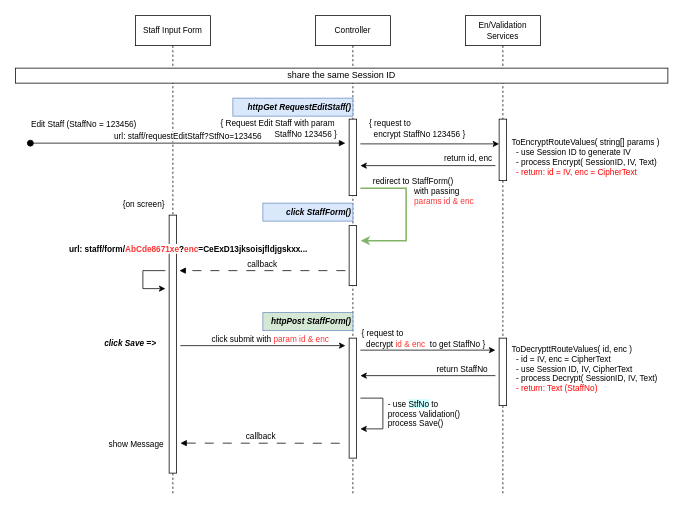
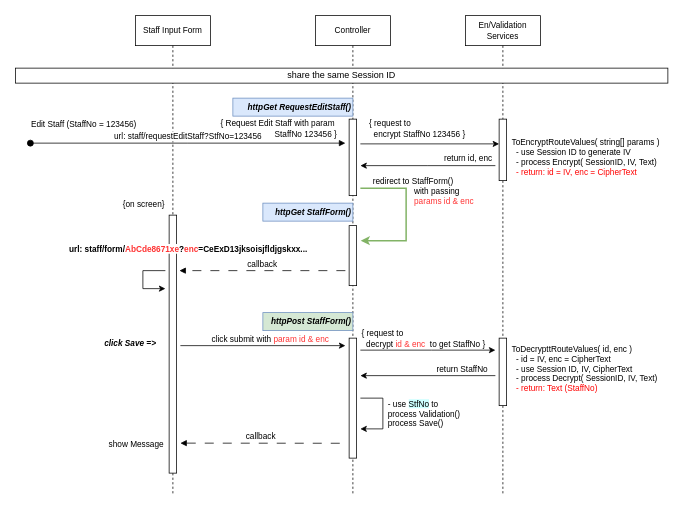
  <mxCell id="0" />
  <mxCell id="1" parent="0" />
  <mxCell id="2" value="&lt;div style=&quot;font-size: 11px;&quot;&gt;Controller&lt;/div&gt;" style="shape=umlLifeline;perimeter=lifelinePerimeter;whiteSpace=wrap;html=1;container=0;dropTarget=0;collapsible=0;recursiveResize=0;outlineConnect=0;portConstraint=eastwest;newEdgeStyle={&quot;edgeStyle&quot;:&quot;elbowEdgeStyle&quot;,&quot;elbow&quot;:&quot;vertical&quot;,&quot;curved&quot;:0,&quot;rounded&quot;:0};fontSize=11;" vertex="1" parent="1"><mxGeometry x="420" y="20" width="100" height="640" as="geometry" /></mxCell>
  <mxCell id="3" value="" style="html=1;points=[];perimeter=orthogonalPerimeter;outlineConnect=0;targetShapes=umlLifeline;portConstraint=eastwest;newEdgeStyle={&quot;edgeStyle&quot;:&quot;elbowEdgeStyle&quot;,&quot;elbow&quot;:&quot;vertical&quot;,&quot;curved&quot;:0,&quot;rounded&quot;:0};fontSize=11;" vertex="1" parent="2"><mxGeometry x="45" y="138" width="10" height="102" as="geometry" /></mxCell>
  <mxCell id="4" value="" style="html=1;points=[];perimeter=orthogonalPerimeter;outlineConnect=0;targetShapes=umlLifeline;portConstraint=eastwest;newEdgeStyle={&quot;edgeStyle&quot;:&quot;elbowEdgeStyle&quot;,&quot;elbow&quot;:&quot;vertical&quot;,&quot;curved&quot;:0,&quot;rounded&quot;:0};fontSize=11;" vertex="1" parent="2"><mxGeometry x="45" y="280" width="10" height="80" as="geometry" /></mxCell>
  <mxCell id="5" value="" style="html=1;points=[];perimeter=orthogonalPerimeter;outlineConnect=0;targetShapes=umlLifeline;portConstraint=eastwest;newEdgeStyle={&quot;edgeStyle&quot;:&quot;elbowEdgeStyle&quot;,&quot;elbow&quot;:&quot;vertical&quot;,&quot;curved&quot;:0,&quot;rounded&quot;:0};fontSize=11;" vertex="1" parent="2"><mxGeometry x="45" y="430" width="10" height="160" as="geometry" /></mxCell>
  <mxCell id="6" value="Staff Input Form" style="shape=umlLifeline;perimeter=lifelinePerimeter;whiteSpace=wrap;html=1;container=0;dropTarget=0;collapsible=0;recursiveResize=0;outlineConnect=0;portConstraint=eastwest;newEdgeStyle={&quot;edgeStyle&quot;:&quot;elbowEdgeStyle&quot;,&quot;elbow&quot;:&quot;vertical&quot;,&quot;curved&quot;:0,&quot;rounded&quot;:0};fontSize=11;" vertex="1" parent="1"><mxGeometry x="180" y="20" width="100" height="640" as="geometry" /></mxCell>
  <mxCell id="7" value="" style="html=1;points=[];perimeter=orthogonalPerimeter;outlineConnect=0;targetShapes=umlLifeline;portConstraint=eastwest;newEdgeStyle={&quot;edgeStyle&quot;:&quot;elbowEdgeStyle&quot;,&quot;elbow&quot;:&quot;vertical&quot;,&quot;curved&quot;:0,&quot;rounded&quot;:0};fontSize=11;" vertex="1" parent="6"><mxGeometry x="45" y="266" width="10" height="344" as="geometry" /></mxCell>
  <mxCell id="8" value="En/Validation Services" style="shape=umlLifeline;perimeter=lifelinePerimeter;whiteSpace=wrap;html=1;container=0;dropTarget=0;collapsible=0;recursiveResize=0;outlineConnect=0;portConstraint=eastwest;newEdgeStyle={&quot;edgeStyle&quot;:&quot;elbowEdgeStyle&quot;,&quot;elbow&quot;:&quot;vertical&quot;,&quot;curved&quot;:0,&quot;rounded&quot;:0};fontSize=11;" vertex="1" parent="1"><mxGeometry x="620" y="20" width="100" height="640" as="geometry" /></mxCell>
  <mxCell id="9" value="" style="html=1;points=[];perimeter=orthogonalPerimeter;outlineConnect=0;targetShapes=umlLifeline;portConstraint=eastwest;newEdgeStyle={&quot;edgeStyle&quot;:&quot;elbowEdgeStyle&quot;,&quot;elbow&quot;:&quot;vertical&quot;,&quot;curved&quot;:0,&quot;rounded&quot;:0};fontSize=11;" vertex="1" parent="8"><mxGeometry x="45" y="138" width="10" height="82" as="geometry" /></mxCell>
  <mxCell id="10" value="" style="html=1;points=[[0,0,0,0,5],[0,1,0,0,-5],[1,0,0,0,5],[1,1,0,0,-5]];perimeter=orthogonalPerimeter;outlineConnect=0;targetShapes=umlLifeline;portConstraint=eastwest;newEdgeStyle={&quot;curved&quot;:0,&quot;rounded&quot;:0};fontSize=11;" vertex="1" parent="8"><mxGeometry x="45" y="430" width="10" height="90" as="geometry" /></mxCell>
  <mxCell id="11" value="" style="edgeStyle=elbowEdgeStyle;rounded=0;orthogonalLoop=1;jettySize=auto;html=1;elbow=vertical;curved=0;fontSize=11;" edge="1" parent="1"><mxGeometry relative="1" as="geometry"><mxPoint x="480" y="191" as="sourcePoint" /><mxPoint x="665" y="190.706" as="targetPoint" /></mxGeometry></mxCell>
  <mxCell id="12" value="&lt;div&gt;{ request to&amp;nbsp;&lt;/div&gt;&lt;div&gt;&amp;nbsp; encrypt StaffNo 123456 }&lt;/div&gt;" style="edgeLabel;html=1;align=left;verticalAlign=middle;resizable=0;points=[];fontSize=11;" vertex="1" connectable="0" parent="11"><mxGeometry x="-0.611" y="1" relative="1" as="geometry"><mxPoint x="-26" y="-20" as="offset" /></mxGeometry></mxCell>
  <mxCell id="13" value="" style="edgeStyle=elbowEdgeStyle;rounded=0;orthogonalLoop=1;jettySize=auto;html=1;elbow=vertical;curved=0;fontSize=11;" edge="1" parent="1"><mxGeometry relative="1" as="geometry"><mxPoint x="660" y="220" as="sourcePoint" /><mxPoint x="480" y="220" as="targetPoint" /></mxGeometry></mxCell>
  <mxCell id="14" value="{on screen}" style="edgeLabel;html=1;align=center;verticalAlign=middle;resizable=0;points=[];fontSize=11;" vertex="1" connectable="0" parent="1"><mxGeometry x="190" y="270" as="geometry" /></mxCell>
  <mxCell id="15" value="ToEncryptRouteValues( string[] params )&lt;br&gt;&lt;div&gt;&amp;nbsp; - use Session ID to generate IV&lt;/div&gt;&lt;div&gt;&amp;nbsp; - process Encrypt( SessionID, IV, Text)&lt;/div&gt;&lt;div&gt;&lt;font color=&quot;#ff0000&quot;&gt;&amp;nbsp; - return: id = IV, enc = CipherText&lt;/font&gt;&lt;br&gt;&lt;/div&gt;" style="text;html=1;strokeColor=none;fillColor=none;align=left;verticalAlign=middle;whiteSpace=wrap;overflow=hidden;fontSize=11;" vertex="1" parent="1"><mxGeometry x="680" y="168" width="230" height="82" as="geometry" /></mxCell>
  <mxCell id="16" value="callback" style="html=1;verticalAlign=bottom;endArrow=block;edgeStyle=elbowEdgeStyle;elbow=vertical;curved=0;rounded=0;dashed=1;dashPattern=12 12;fontSize=11;align=center;" edge="1" parent="1"><mxGeometry x="0.003" relative="1" as="geometry"><mxPoint x="460" y="360" as="sourcePoint" /><Array as="points" /><mxPoint x="238.75" y="360" as="targetPoint" /><mxPoint as="offset" /></mxGeometry></mxCell>
  <mxCell id="17" value="" style="edgeStyle=orthogonalEdgeStyle;rounded=0;orthogonalLoop=1;jettySize=auto;html=1;curved=0;fontSize=11;" edge="1" parent="1"><mxGeometry relative="1" as="geometry"><mxPoint x="480" y="465.999" as="sourcePoint" /><mxPoint x="660" y="466" as="targetPoint" /><Array as="points"><mxPoint x="575" y="465.94" /><mxPoint x="575" y="465.94" /></Array></mxGeometry></mxCell>
  <mxCell id="18" value="httpGet RequestEditStaff()" style="text;html=1;strokeColor=#6c8ebf;fillColor=#dae8fc;align=right;verticalAlign=middle;whiteSpace=wrap;overflow=hidden;fontSize=11;fontFamily=Helvetica;fontStyle=3" vertex="1" parent="1"><mxGeometry x="310" y="130" width="160" height="24" as="geometry" /></mxCell>
  <mxCell id="19" value="&lt;div&gt;click Save =&amp;gt;&lt;/div&gt;" style="text;html=1;strokeColor=none;fillColor=none;align=right;verticalAlign=middle;whiteSpace=wrap;overflow=hidden;fontSize=11;fontFamily=Helvetica;fontStyle=3" vertex="1" parent="1"><mxGeometry x="110" y="440" width="100" height="34" as="geometry" /></mxCell>
  <mxCell id="20" value="" style="edgeStyle=elbowEdgeStyle;rounded=0;orthogonalLoop=1;jettySize=auto;html=1;elbow=vertical;curved=0;fontSize=11;" edge="1" parent="1"><mxGeometry relative="1" as="geometry"><mxPoint x="240" y="460" as="sourcePoint" /><mxPoint x="460" y="460.003" as="targetPoint" /></mxGeometry></mxCell>
  <mxCell id="21" value="click submit with &lt;font color=&quot;#ff3333&quot;&gt;param id &amp;amp; enc&lt;/font&gt;" style="edgeLabel;html=1;align=left;verticalAlign=middle;resizable=0;points=[];fontSize=11;" vertex="1" connectable="0" parent="20"><mxGeometry x="-0.74" y="1" relative="1" as="geometry"><mxPoint x="11" y="-9" as="offset" /></mxGeometry></mxCell>
  <mxCell id="22" value="" style="edgeStyle=elbowEdgeStyle;rounded=0;orthogonalLoop=1;jettySize=auto;html=1;elbow=vertical;curved=0;fontSize=11;" edge="1" parent="1"><mxGeometry relative="1" as="geometry"><mxPoint x="660" y="500" as="sourcePoint" /><mxPoint x="480" y="500.47" as="targetPoint" /></mxGeometry></mxCell>
  <mxCell id="23" value="" style="edgeStyle=elbowEdgeStyle;rounded=0;orthogonalLoop=1;jettySize=auto;html=1;fontSize=11;" edge="1" parent="1"><mxGeometry relative="1" as="geometry"><mxPoint x="480" y="530" as="sourcePoint" /><mxPoint x="480" y="571" as="targetPoint" /><Array as="points"><mxPoint x="510" y="566" /></Array></mxGeometry></mxCell>
  <mxCell id="24" value="callback" style="html=1;verticalAlign=bottom;endArrow=block;edgeStyle=elbowEdgeStyle;elbow=vertical;curved=0;rounded=0;dashed=1;dashPattern=12 12;fontSize=11;" edge="1" parent="1"><mxGeometry relative="1" as="geometry"><mxPoint x="452.5" y="590.18" as="sourcePoint" /><Array as="points" /><mxPoint x="240" y="590" as="targetPoint" /></mxGeometry></mxCell>
  <mxCell id="25" value="" style="edgeStyle=elbowEdgeStyle;rounded=0;orthogonalLoop=1;jettySize=auto;html=1;fontSize=11;strokeWidth=2;fillColor=#d5e8d4;strokeColor=#82b366;" edge="1" parent="1"><mxGeometry relative="1" as="geometry"><mxPoint x="480" y="250" as="sourcePoint" /><mxPoint x="480.5" y="320" as="targetPoint" /><Array as="points"><mxPoint x="541" y="280" /></Array></mxGeometry></mxCell>
  <mxCell id="26" value="share the same Session ID" style="rounded=0;whiteSpace=wrap;html=1;" vertex="1" parent="1"><mxGeometry x="20" y="90" width="870" height="20" as="geometry" /></mxCell>
  <mxCell id="27" value="" style="html=1;verticalAlign=bottom;startArrow=oval;endArrow=block;startSize=8;edgeStyle=elbowEdgeStyle;elbow=vertical;curved=0;rounded=0;align=right;fontSize=11;" edge="1" parent="1"><mxGeometry relative="1" as="geometry"><mxPoint x="40" y="190" as="sourcePoint" /><mxPoint x="460" y="190" as="targetPoint" /></mxGeometry></mxCell>
  <mxCell id="28" value="&lt;div align=&quot;right&quot; style=&quot;font-size: 11px;&quot;&gt;{ Request Edit Staff with param&amp;nbsp;&lt;/div&gt;&lt;div align=&quot;right&quot; style=&quot;font-size: 11px;&quot;&gt;StaffNo 123456 }&lt;br style=&quot;font-size: 11px;&quot;&gt;&lt;/div&gt;" style="edgeLabel;html=1;align=center;verticalAlign=middle;resizable=0;points=[];fontSize=11;" vertex="1" connectable="0" parent="27"><mxGeometry x="0.83" y="-1" relative="1" as="geometry"><mxPoint x="-54" y="-21" as="offset" /></mxGeometry></mxCell>
  <mxCell id="29" value="Edit Staff (StaffNo = 123456)" style="edgeLabel;html=1;align=center;verticalAlign=middle;resizable=0;points=[];fontSize=11;" vertex="1" connectable="0" parent="27"><mxGeometry x="-0.691" y="-3" relative="1" as="geometry"><mxPoint x="5" y="-29" as="offset" /></mxGeometry></mxCell>
  <mxCell id="30" value="with passing&lt;br&gt;&lt;font color=&quot;#ff3333&quot;&gt;params id &amp;amp; enc&lt;/font&gt;" style="edgeLabel;html=1;align=left;verticalAlign=middle;resizable=0;points=[];fontSize=11;" vertex="1" connectable="0" parent="1"><mxGeometry x="550" y="260" as="geometry" /></mxCell>
  <mxCell id="31" value="url: staff/form/&lt;font color=&quot;#ff3333&quot;&gt;AbCde8671xe&lt;/font&gt;?&lt;font color=&quot;#ff3333&quot;&gt;enc&lt;/font&gt;=CeExD13jksoisjfldjgskxx..." style="edgeLabel;html=1;align=left;verticalAlign=middle;resizable=0;points=[];fontSize=11;fontStyle=1" vertex="1" connectable="0" parent="1"><mxGeometry x="90" y="330" as="geometry" /></mxCell>
- <mxCell id="32" value="click StaffForm()" style="text;html=1;strokeColor=#6c8ebf;fillColor=#dae8fc;align=right;verticalAlign=middle;whiteSpace=wrap;overflow=hidden;fontSize=11;fontFamily=Helvetica;fontStyle=3" vertex="1" parent="1"><mxGeometry x="350" y="270" width="120" height="24" as="geometry" /></mxCell>
+ <mxCell id="32" value="httpGet StaffForm()" style="text;html=1;strokeColor=#6c8ebf;fillColor=#dae8fc;align=right;verticalAlign=middle;whiteSpace=wrap;overflow=hidden;fontSize=11;fontFamily=Helvetica;fontStyle=3" vertex="1" parent="1"><mxGeometry x="350" y="270" width="120" height="24" as="geometry" /></mxCell>
  <mxCell id="33" value="&lt;div&gt;redirect to StaffForm()&lt;br&gt;&lt;/div&gt;" style="edgeLabel;html=1;align=left;verticalAlign=middle;resizable=0;points=[];fontSize=11;" vertex="1" connectable="0" parent="1"><mxGeometry x="495" y="240" as="geometry" /></mxCell>
  <mxCell id="34" value="" style="endArrow=classic;html=1;rounded=0;edgeStyle=elbowEdgeStyle;" edge="1" parent="1"><mxGeometry width="50" height="50" relative="1" as="geometry"><mxPoint x="220" y="360" as="sourcePoint" /><mxPoint x="220" y="384" as="targetPoint" /><Array as="points"><mxPoint x="190" y="350" /></Array></mxGeometry></mxCell>
  <mxCell id="35" value="httpPost StaffForm()" style="text;html=1;strokeColor=#6c8ebf;fillColor=#D5E8D4;align=right;verticalAlign=middle;whiteSpace=wrap;overflow=hidden;fontSize=11;fontFamily=Helvetica;fontStyle=3" vertex="1" parent="1"><mxGeometry x="350" y="416" width="120" height="24" as="geometry" /></mxCell>
  <mxCell id="36" value="&lt;div&gt;{ request to&amp;nbsp;&lt;/div&gt;&lt;div&gt;&amp;nbsp; decrypt &lt;font color=&quot;#ff3333&quot;&gt;id &amp;amp; enc&lt;/font&gt;&amp;nbsp; to get StaffNo }&lt;/div&gt;" style="edgeLabel;html=1;align=left;verticalAlign=middle;resizable=0;points=[];fontSize=11;" vertex="1" connectable="0" parent="1"><mxGeometry x="480" y="450" as="geometry" /></mxCell>
  <mxCell id="37" value="ToDecrypttRouteValues( id, enc )&lt;br&gt;&lt;div&gt;&amp;nbsp; - id = IV, enc = CipherText&lt;/div&gt;&lt;div&gt;&amp;nbsp; - use Session ID, IV, CipherText &lt;br&gt;&lt;/div&gt;&amp;nbsp; - process Decrypt( SessionID, IV, Text)&lt;div&gt;&lt;font color=&quot;#ff0000&quot;&gt;&amp;nbsp; - return: Text (StaffNo) &lt;/font&gt;&lt;br&gt;&lt;/div&gt;" style="text;html=1;strokeColor=none;fillColor=none;align=left;verticalAlign=middle;whiteSpace=wrap;overflow=hidden;fontSize=11;" vertex="1" parent="1"><mxGeometry x="680" y="450" width="230" height="82" as="geometry" /></mxCell>
  <mxCell id="38" value="&lt;div&gt;- use &lt;span style=&quot;background-color: rgb(204, 255, 255);&quot;&gt;StfNo&lt;/span&gt; to &lt;br&gt;&lt;/div&gt;&lt;div&gt;process Validation()&lt;/div&gt;&lt;div&gt;process Save()&lt;br&gt;&lt;/div&gt;" style="edgeLabel;html=1;align=left;verticalAlign=middle;resizable=0;points=[];fontSize=11;" vertex="1" connectable="0" parent="1"><mxGeometry x="515" y="550" as="geometry" /></mxCell>
  <mxCell id="39" value="return StaffNo" style="edgeLabel;html=1;align=left;verticalAlign=middle;resizable=0;points=[];fontSize=11;" vertex="1" connectable="0" parent="1"><mxGeometry x="580" y="491" as="geometry" /></mxCell>
  <mxCell id="40" value="show Message" style="edgeLabel;html=1;align=center;verticalAlign=middle;resizable=0;points=[];fontSize=11;" vertex="1" connectable="0" parent="1"><mxGeometry x="180" y="590" as="geometry" /></mxCell>
  <mxCell id="41" value="return id, enc" style="edgeLabel;html=1;align=left;verticalAlign=middle;resizable=0;points=[];fontSize=11;" vertex="1" connectable="0" parent="1"><mxGeometry x="590" y="209" as="geometry" /></mxCell>
  <mxCell id="42" value="url: staff/requestEditStaff?StfNo=123456" style="edgeLabel;html=1;align=left;verticalAlign=middle;resizable=0;points=[];fontSize=11;" vertex="1" connectable="0" parent="1"><mxGeometry x="150" y="180" as="geometry" /></mxCell>
